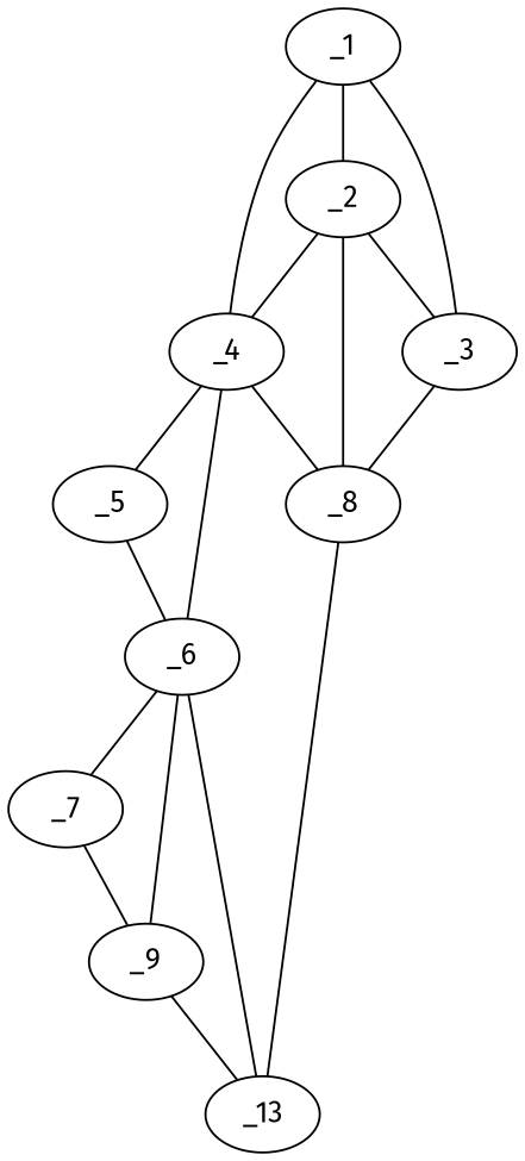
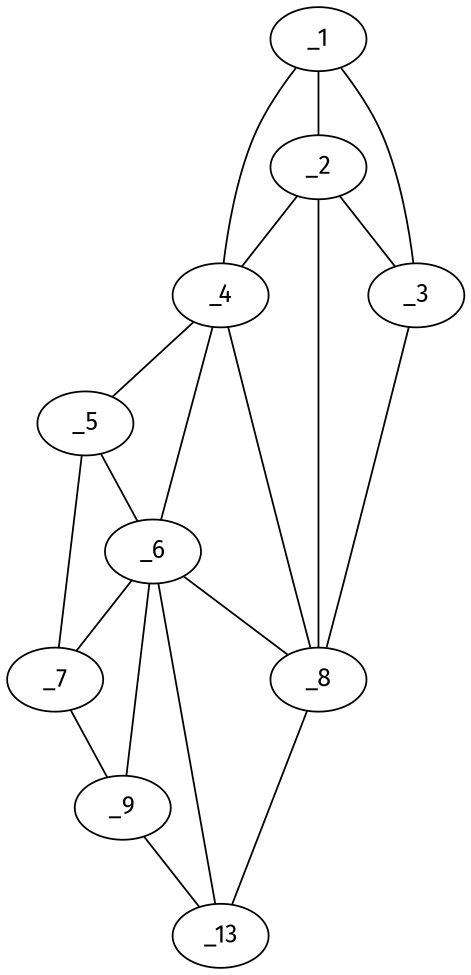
  graph {
    fontname="Fira Sans"
    node [fontname="Fira Sans"]
    edge [fontname="Fira Sans" valence=1]
    _1 [x=8 y=61]
    _4 [x=71 y=48]
    _2 [x=59 y=72]
    _3 [x=60 y=95]
    _5 [x=80 y=32]
    _8 [x=124 y=71]
    _6 [x=102 y=39]
    _7 [x=123 y=36]
    n9 [label=_13 x=126 y=60]
    _9 [x=125 y=47]
    _1 -- _4 [valence=2]
    _1 -- _2 [valence=2]
    _1 -- _3
    _4 -- _5
    _4 -- _8 [valence=2]
    _4 -- _6 [valence=2]
    _2 -- _4
    _2 -- _3
    _2 -- _8 [valence=2]
    _3 -- _8
    _5 -- _6
+   _5 -- _7
    _8 -- n9
+   _6 -- _8 [valence=2]
    _6 -- _7 [valence=2]
    _6 -- n9
    _6 -- _9 [valence=2]
    _7 -- _9
    _9 -- n9
  }
